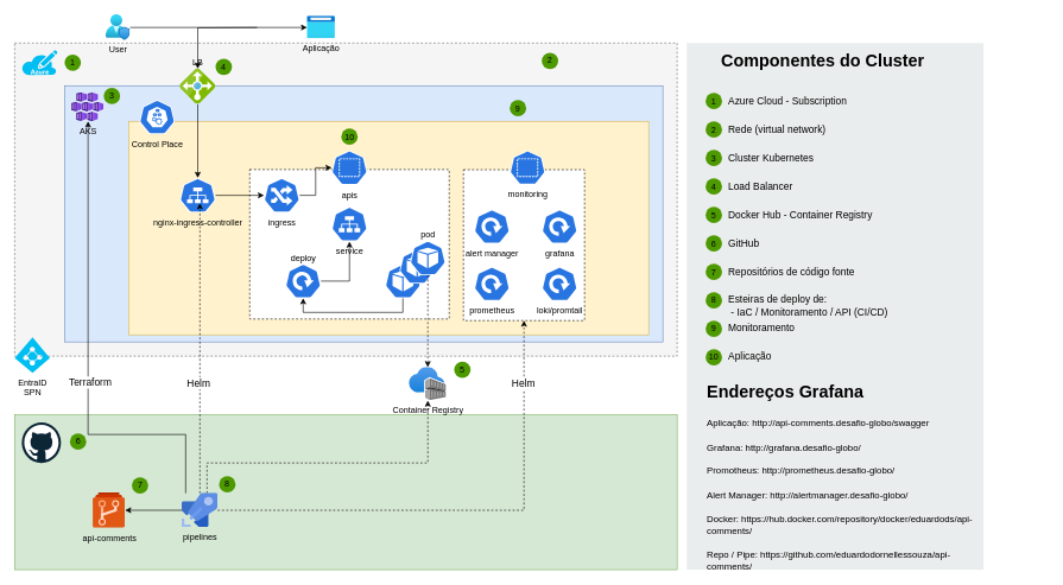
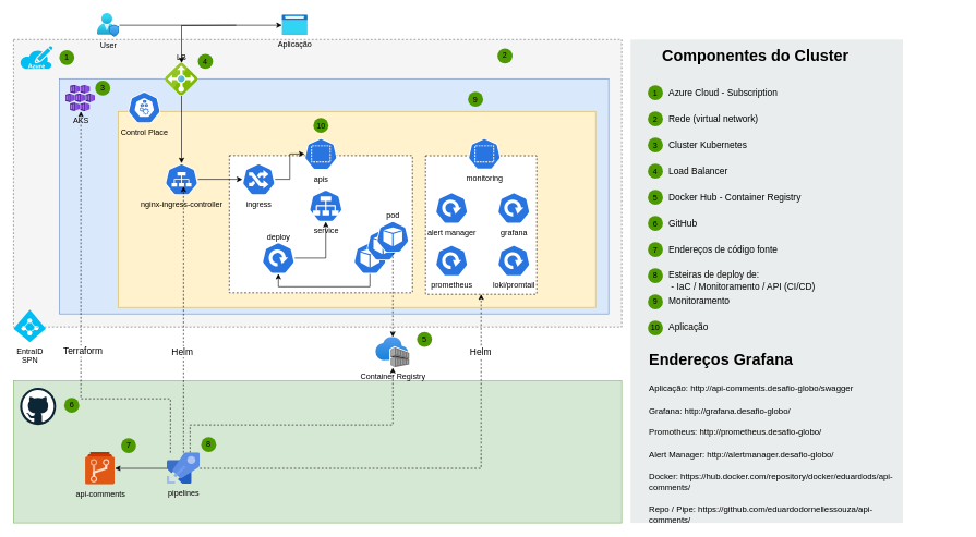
  <mxCell id="0" />
  <mxCell id="1" parent="0" />
  <mxCell id="2" value="" style="rounded=0;whiteSpace=wrap;html=1;labelBackgroundColor=#ffffff;fillColor=#d5e8d4;strokeColor=#82b366;editable=0;resizable=1;movable=1;expand=0;" parent="1" vertex="1"><mxGeometry x="20" y="582.5" width="930" height="217.5" as="geometry" /></mxCell>
  <mxCell id="3" value="https://hub.docker.com/repository/docker/eduardods/api-comments/general" style="rounded=0;whiteSpace=wrap;html=1;labelBackgroundColor=#ffffff;fillColor=#f5f5f5;strokeColor=#666666;fontColor=#333333;editable=0;resizable=1;movable=1;dashed=1;" parent="1" vertex="1"><mxGeometry x="20" y="60" width="930" height="440" as="geometry" /></mxCell>
  <mxCell id="4" value="" style="rounded=0;whiteSpace=wrap;html=1;fillColor=#EAEDED;fontSize=22;fontColor=#FFFFFF;strokeColor=none;labelBackgroundColor=none;" parent="1" vertex="1"><mxGeometry x="963.5" y="60" width="416.5" height="740" as="geometry" /></mxCell>
  <mxCell id="5" value="&lt;span&gt;Azure Cloud - Subscription&lt;/span&gt;" style="text;html=1;align=left;verticalAlign=top;spacingTop=-4;fontSize=14;labelBackgroundColor=none;whiteSpace=wrap;" parent="1" vertex="1"><mxGeometry x="1020" y="130" width="449" height="37" as="geometry" /></mxCell>
  <mxCell id="6" value="&lt;span&gt;Rede (virtual network)&lt;/span&gt;" style="text;html=1;align=left;verticalAlign=top;spacingTop=-4;fontSize=14;labelBackgroundColor=none;whiteSpace=wrap;" parent="1" vertex="1"><mxGeometry x="1020" y="170" width="450" height="115" as="geometry" /></mxCell>
  <mxCell id="7" value="&lt;span&gt;Cluster Kubernetes&lt;/span&gt;" style="text;html=1;align=left;verticalAlign=top;spacingTop=-4;fontSize=14;labelBackgroundColor=none;whiteSpace=wrap;" parent="1" vertex="1"><mxGeometry x="1020" y="210" width="450" height="117" as="geometry" /></mxCell>
  <mxCell id="8" value="Load Balancer" style="text;html=1;align=left;verticalAlign=top;spacingTop=-4;fontSize=14;labelBackgroundColor=none;whiteSpace=wrap;" parent="1" vertex="1"><mxGeometry x="1020" y="250" width="450" height="121" as="geometry" /></mxCell>
  <mxCell id="9" value="&lt;span&gt;Docker Hub - Container Registry&lt;/span&gt;" style="text;html=1;align=left;verticalAlign=top;spacingTop=-4;fontSize=14;labelBackgroundColor=none;whiteSpace=wrap;" parent="1" vertex="1"><mxGeometry x="1020" y="290" width="449" height="114" as="geometry" /></mxCell>
  <mxCell id="10" value="&lt;span&gt;GitHub&lt;/span&gt;" style="text;html=1;align=left;verticalAlign=top;spacingTop=-4;fontSize=14;labelBackgroundColor=none;whiteSpace=wrap;" parent="1" vertex="1"><mxGeometry x="1020" y="330" width="450" height="118" as="geometry" /></mxCell>
- <mxCell id="11" value="&lt;span&gt;Repositórios de código fonte&lt;/span&gt;" style="text;html=1;align=left;verticalAlign=top;spacingTop=-4;fontSize=14;labelBackgroundColor=none;whiteSpace=wrap;" parent="1" vertex="1"><mxGeometry x="1020" y="370" width="449" height="113" as="geometry" /></mxCell>
+ <mxCell id="11" value="&lt;span&gt;Endereços de código fonte&lt;/span&gt;" style="text;html=1;align=left;verticalAlign=top;spacingTop=-4;fontSize=14;labelBackgroundColor=none;whiteSpace=wrap;" parent="1" vertex="1"><mxGeometry x="1020" y="370" width="449" height="113" as="geometry" /></mxCell>
  <mxCell id="12" value="1" style="ellipse;whiteSpace=wrap;html=1;aspect=fixed;fillColor=#4D9900;strokeColor=none;labelBackgroundColor=none;" parent="1" vertex="1"><mxGeometry x="990" y="130" width="23" height="23" as="geometry" /></mxCell>
  <mxCell id="13" value="2" style="ellipse;whiteSpace=wrap;html=1;aspect=fixed;fillColor=#4D9900;strokeColor=none;labelBackgroundColor=none;" parent="1" vertex="1"><mxGeometry x="990" y="170" width="23" height="23" as="geometry" /></mxCell>
  <mxCell id="14" value="3" style="ellipse;whiteSpace=wrap;html=1;aspect=fixed;fillColor=#4D9900;strokeColor=none;labelBackgroundColor=none;" parent="1" vertex="1"><mxGeometry x="990" y="210" width="23" height="23" as="geometry" /></mxCell>
  <mxCell id="15" value="4" style="ellipse;whiteSpace=wrap;html=1;aspect=fixed;fillColor=#4D9900;strokeColor=none;labelBackgroundColor=none;" parent="1" vertex="1"><mxGeometry x="990" y="250" width="23" height="23" as="geometry" /></mxCell>
  <mxCell id="16" value="5" style="ellipse;whiteSpace=wrap;html=1;aspect=fixed;fillColor=#4D9900;strokeColor=none;labelBackgroundColor=none;" parent="1" vertex="1"><mxGeometry x="990" y="290" width="23" height="23" as="geometry" /></mxCell>
  <mxCell id="17" value="6" style="ellipse;whiteSpace=wrap;html=1;aspect=fixed;fillColor=#4D9900;strokeColor=none;labelBackgroundColor=none;" parent="1" vertex="1"><mxGeometry x="990" y="330" width="23" height="23" as="geometry" /></mxCell>
  <mxCell id="18" value="7" style="ellipse;whiteSpace=wrap;html=1;aspect=fixed;fillColor=#4D9900;strokeColor=none;labelBackgroundColor=none;" parent="1" vertex="1"><mxGeometry x="990" y="370" width="23" height="23" as="geometry" /></mxCell>
  <mxCell id="19" value="&lt;span&gt;Esteiras de deploy de:&lt;br&gt;&amp;nbsp;- IaC / Monitoramento / API&amp;nbsp;(CI/CD)&lt;/span&gt;" style="text;html=1;align=left;verticalAlign=top;spacingTop=-4;fontSize=14;labelBackgroundColor=none;whiteSpace=wrap;" parent="1" vertex="1"><mxGeometry x="1020" y="410" width="449" height="113" as="geometry" /></mxCell>
  <mxCell id="20" value="8" style="ellipse;whiteSpace=wrap;html=1;aspect=fixed;fillColor=#4D9900;strokeColor=none;labelBackgroundColor=none;" parent="1" vertex="1"><mxGeometry x="990" y="410" width="23" height="23" as="geometry" /></mxCell>
  <mxCell id="21" value="&lt;span&gt;Monitoramento&lt;/span&gt;" style="text;html=1;align=left;verticalAlign=top;spacingTop=-4;fontSize=14;labelBackgroundColor=none;whiteSpace=wrap;" parent="1" vertex="1"><mxGeometry x="1020" y="450" width="449" height="113" as="geometry" /></mxCell>
  <mxCell id="22" value="9" style="ellipse;whiteSpace=wrap;html=1;aspect=fixed;fillColor=#4D9900;strokeColor=none;labelBackgroundColor=none;" parent="1" vertex="1"><mxGeometry x="990" y="450" width="23" height="23" as="geometry" /></mxCell>
  <mxCell id="23" value="&lt;span&gt;Aplicação&lt;/span&gt;" style="text;html=1;align=left;verticalAlign=top;spacingTop=-4;fontSize=14;labelBackgroundColor=none;whiteSpace=wrap;" parent="1" vertex="1"><mxGeometry x="1020" y="490" width="449" height="113" as="geometry" /></mxCell>
  <mxCell id="24" value="10" style="ellipse;whiteSpace=wrap;html=1;aspect=fixed;fillColor=#4D9900;strokeColor=none;labelBackgroundColor=none;" parent="1" vertex="1"><mxGeometry x="990" y="490" width="23" height="23" as="geometry" /></mxCell>
  <mxCell id="25" value="" style="verticalLabelPosition=bottom;html=1;verticalAlign=top;align=center;strokeColor=none;fillColor=#00BEF2;shape=mxgraph.azure.azure_subscription;" parent="1" vertex="1"><mxGeometry x="30" y="70" width="50" height="35" as="geometry" /></mxCell>
  <mxCell id="26" value="" style="whiteSpace=wrap;html=1;editable=0;movable=0;resizable=1;fillColor=#dae8fc;strokeColor=#6c8ebf;" parent="1" vertex="1"><mxGeometry x="90" y="120" width="840" height="360" as="geometry" /></mxCell>
  <mxCell id="27" value="AKS" style="aspect=fixed;html=1;points=[];align=center;image;fontSize=12;image=img/lib/azure2/containers/Kubernetes_Services.svg;labelBackgroundColor=none;" parent="1" vertex="1"><mxGeometry x="100" y="130" width="45.33" height="40" as="geometry" /></mxCell>
  <mxCell id="28" value="" style="whiteSpace=wrap;html=1;fillColor=#fff2cc;strokeColor=#d6b656;" parent="1" vertex="1"><mxGeometry x="180" y="170" width="730" height="300" as="geometry" /></mxCell>
  <mxCell id="29" value="Control Place" style="html=1;dashed=0;whitespace=wrap;fillColor=#2875E2;strokeColor=#ffffff;points=[[0.005,0.63,0],[0.1,0.2,0],[0.9,0.2,0],[0.5,0,0],[0.995,0.63,0],[0.72,0.99,0],[0.5,1,0],[0.28,0.99,0]];shape=mxgraph.kubernetes.icon;prIcon=node;labelPosition=center;verticalLabelPosition=bottom;align=center;verticalAlign=top;" parent="1" vertex="1"><mxGeometry x="195" y="140" width="50" height="48" as="geometry" /></mxCell>
  <mxCell id="30" value="" style="whiteSpace=wrap;html=1;dashed=1;labelBackgroundColor=none;" parent="1" vertex="1"><mxGeometry x="650" y="238" width="170" height="212" as="geometry" /></mxCell>
  <mxCell id="31" value="monitoring" style="html=1;dashed=0;whitespace=wrap;fillColor=#2875E2;strokeColor=#ffffff;points=[[0.005,0.63,0],[0.1,0.2,0],[0.9,0.2,0],[0.5,0,0],[0.995,0.63,0],[0.72,0.99,0],[0.5,1,0],[0.28,0.99,0]];shape=mxgraph.kubernetes.icon;prIcon=ns;labelBackgroundColor=none;labelPosition=center;verticalLabelPosition=bottom;align=center;verticalAlign=top;" parent="1" vertex="1"><mxGeometry x="715" y="211.13" width="50" height="48" as="geometry" /></mxCell>
  <mxCell id="32" value="alert manager" style="html=1;dashed=0;whitespace=wrap;fillColor=#2875E2;strokeColor=#ffffff;points=[[0.005,0.63,0],[0.1,0.2,0],[0.9,0.2,0],[0.5,0,0],[0.995,0.63,0],[0.72,0.99,0],[0.5,1,0],[0.28,0.99,0]];shape=mxgraph.kubernetes.icon;prIcon=deploy;labelBackgroundColor=none;labelPosition=center;verticalLabelPosition=bottom;align=center;verticalAlign=top;" parent="1" vertex="1"><mxGeometry x="665" y="294" width="50" height="48" as="geometry" /></mxCell>
  <mxCell id="33" value="prometheus" style="html=1;dashed=0;whitespace=wrap;fillColor=#2875E2;strokeColor=#ffffff;points=[[0.005,0.63,0],[0.1,0.2,0],[0.9,0.2,0],[0.5,0,0],[0.995,0.63,0],[0.72,0.99,0],[0.5,1,0],[0.28,0.99,0]];shape=mxgraph.kubernetes.icon;prIcon=deploy;labelBackgroundColor=none;labelPosition=center;verticalLabelPosition=bottom;align=center;verticalAlign=top;" parent="1" vertex="1"><mxGeometry x="665" y="374.5" width="50" height="48" as="geometry" /></mxCell>
  <mxCell id="34" value="" style="whiteSpace=wrap;html=1;dashed=1;labelBackgroundColor=none;" parent="1" vertex="1"><mxGeometry x="350" y="237.75" width="280" height="210" as="geometry" /></mxCell>
  <mxCell id="35" value="apis" style="html=1;dashed=0;whitespace=wrap;fillColor=#2875E2;strokeColor=#ffffff;points=[[0.005,0.63,0],[0.1,0.2,0],[0.9,0.2,0],[0.5,0,0],[0.995,0.63,0],[0.72,0.99,0],[0.5,1,0],[0.28,0.99,0]];shape=mxgraph.kubernetes.icon;prIcon=ns;labelBackgroundColor=none;labelPosition=center;verticalLabelPosition=bottom;align=center;verticalAlign=top;" parent="1" vertex="1"><mxGeometry x="465" y="210" width="50" height="50.25" as="geometry" /></mxCell>
- <mxCell id="36" value="service" style="html=1;dashed=0;whitespace=wrap;fillColor=#2875E2;strokeColor=#ffffff;points=[[0.005,0.63,0],[0.1,0.2,0],[0.9,0.2,0],[0.5,0,0],[0.995,0.63,0],[0.72,0.99,0],[0.5,1,0],[0.28,0.99,0]];shape=mxgraph.kubernetes.icon;prIcon=svc;labelBackgroundColor=none;labelPosition=center;verticalLabelPosition=bottom;align=center;verticalAlign=top;" parent="1" vertex="1"><mxGeometry x="465" y="290" width="50" height="49" as="geometry" /></mxCell>
+ <mxCell id="36" value="service" style="html=1;dashed=0;whitespace=wrap;fillColor=#2875E2;strokeColor=#ffffff;points=[[0.005,0.63,0],[0.1,0.2,0],[0.9,0.2,0],[0.5,0,0],[0.995,0.63,0],[0.72,0.99,0],[0.5,1,0],[0.28,0.99,0]];shape=mxgraph.kubernetes.icon;prIcon=svc;labelBackgroundColor=none;labelPosition=center;verticalLabelPosition=bottom;align=center;verticalAlign=top;" parent="1" vertex="1"><mxGeometry x="465" y="290" width="65" height="49" as="geometry" /></mxCell>
  <mxCell id="37" style="edgeStyle=orthogonalEdgeStyle;rounded=0;orthogonalLoop=1;jettySize=auto;html=1;entryX=0.5;entryY=1;entryDx=0;entryDy=0;entryPerimeter=0;exitX=0.5;exitY=1;exitDx=0;exitDy=0;exitPerimeter=0;" parent="1" source="38" target="40" edge="1"><mxGeometry relative="1" as="geometry" /></mxCell>
  <mxCell id="38" value="" style="html=1;dashed=0;whitespace=wrap;fillColor=#2875E2;strokeColor=#ffffff;points=[[0.005,0.63,0],[0.1,0.2,0],[0.9,0.2,0],[0.5,0,0],[0.995,0.63,0],[0.72,0.99,0],[0.5,1,0],[0.28,0.99,0]];shape=mxgraph.kubernetes.icon;prIcon=pod;labelBackgroundColor=none;" parent="1" vertex="1"><mxGeometry x="540" y="370.5" width="50" height="48" as="geometry" /></mxCell>
  <mxCell id="39" style="edgeStyle=orthogonalEdgeStyle;rounded=0;orthogonalLoop=1;jettySize=auto;html=1;entryX=0.5;entryY=1;entryDx=0;entryDy=0;entryPerimeter=0;" parent="1" source="40" target="36" edge="1"><mxGeometry relative="1" as="geometry" /></mxCell>
  <mxCell id="40" value="deploy" style="html=1;dashed=0;whitespace=wrap;fillColor=#2875E2;strokeColor=#ffffff;points=[[0.005,0.63,0],[0.1,0.2,0],[0.9,0.2,0],[0.5,0,0],[0.995,0.63,0],[0.72,0.99,0],[0.5,1,0],[0.28,0.99,0]];shape=mxgraph.kubernetes.icon;prIcon=deploy;labelBackgroundColor=none;labelPosition=center;verticalLabelPosition=top;align=center;verticalAlign=bottom;" parent="1" vertex="1"><mxGeometry x="400" y="370.5" width="50" height="48" as="geometry" /></mxCell>
  <mxCell id="41" value="" style="html=1;dashed=0;whitespace=wrap;fillColor=#2875E2;strokeColor=#ffffff;points=[[0.005,0.63,0],[0.1,0.2,0],[0.9,0.2,0],[0.5,0,0],[0.995,0.63,0],[0.72,0.99,0],[0.5,1,0],[0.28,0.99,0]];shape=mxgraph.kubernetes.icon;prIcon=pod;labelBackgroundColor=none;" parent="1" vertex="1"><mxGeometry x="560" y="350" width="50" height="48" as="geometry" /></mxCell>
  <mxCell id="42" value="" style="edgeStyle=orthogonalEdgeStyle;rounded=0;orthogonalLoop=1;jettySize=auto;html=1;dashed=1;" parent="1" source="43" target="64" edge="1"><mxGeometry relative="1" as="geometry" /></mxCell>
  <mxCell id="43" value="pod" style="html=1;dashed=0;whitespace=wrap;fillColor=#2875E2;strokeColor=#ffffff;points=[[0.005,0.63,0],[0.1,0.2,0],[0.9,0.2,0],[0.5,0,0],[0.995,0.63,0],[0.72,0.99,0],[0.5,1,0],[0.28,0.99,0]];shape=mxgraph.kubernetes.icon;prIcon=pod;labelBackgroundColor=none;labelPosition=center;verticalLabelPosition=top;align=center;verticalAlign=bottom;" parent="1" vertex="1"><mxGeometry x="575" y="338" width="50" height="48" as="geometry" /></mxCell>
  <mxCell id="44" value="" style="edgeStyle=orthogonalEdgeStyle;rounded=0;orthogonalLoop=1;jettySize=auto;html=1;" parent="1" source="45" target="35" edge="1"><mxGeometry relative="1" as="geometry" /></mxCell>
  <mxCell id="45" value="ingress" style="html=1;dashed=0;whitespace=wrap;fillColor=#2875E2;strokeColor=#ffffff;points=[[0.005,0.63,0],[0.1,0.2,0],[0.9,0.2,0],[0.5,0,0],[0.995,0.63,0],[0.72,0.99,0],[0.5,1,0],[0.28,0.99,0]];shape=mxgraph.kubernetes.icon;prIcon=ing;labelBackgroundColor=none;labelPosition=center;verticalLabelPosition=bottom;align=center;verticalAlign=top;" parent="1" vertex="1"><mxGeometry x="370" y="249.5" width="50" height="49" as="geometry" /></mxCell>
  <mxCell id="46" value="" style="edgeStyle=orthogonalEdgeStyle;rounded=0;orthogonalLoop=1;jettySize=auto;html=1;" parent="1" source="47" target="45" edge="1"><mxGeometry relative="1" as="geometry" /></mxCell>
  <mxCell id="47" value="nginx-ingress-controller" style="html=1;dashed=0;whitespace=wrap;fillColor=#2875E2;strokeColor=#ffffff;points=[[0.005,0.63,0],[0.1,0.2,0],[0.9,0.2,0],[0.5,0,0],[0.995,0.63,0],[0.72,0.99,0],[0.5,1,0],[0.28,0.99,0]];shape=mxgraph.kubernetes.icon;prIcon=svc;labelBackgroundColor=none;labelPosition=center;verticalLabelPosition=bottom;align=center;verticalAlign=top;" parent="1" vertex="1"><mxGeometry x="252" y="249.5" width="50" height="49" as="geometry" /></mxCell>
  <mxCell id="48" value="" style="edgeStyle=orthogonalEdgeStyle;rounded=0;orthogonalLoop=1;jettySize=auto;html=1;" parent="1" source="49" target="47" edge="1"><mxGeometry relative="1" as="geometry" /></mxCell>
  <mxCell id="49" value="LB" style="aspect=fixed;html=1;points=[];align=center;image;fontSize=12;image=img/lib/mscae/Load_Balancer_feature.svg;dashed=1;labelBackgroundColor=none;labelPosition=center;verticalLabelPosition=top;verticalAlign=bottom;" parent="1" vertex="1"><mxGeometry x="252" y="96" width="50" height="50" as="geometry" /></mxCell>
  <mxCell id="50" style="edgeStyle=orthogonalEdgeStyle;rounded=0;orthogonalLoop=1;jettySize=auto;html=1;" parent="1" target="49" edge="1"><mxGeometry relative="1" as="geometry"><mxPoint x="360.5" y="38.1" as="sourcePoint" /></mxGeometry></mxCell>
  <mxCell id="51" value="Aplicação&lt;br&gt;" style="aspect=fixed;html=1;points=[];align=center;image;fontSize=12;image=img/lib/azure2/general/Browser.svg;dashed=1;labelBackgroundColor=none;labelPosition=center;verticalLabelPosition=bottom;verticalAlign=top;" parent="1" vertex="1"><mxGeometry x="430.5" y="22.27" width="39.5" height="31.6" as="geometry" /></mxCell>
  <mxCell id="52" style="edgeStyle=orthogonalEdgeStyle;rounded=0;orthogonalLoop=1;jettySize=auto;html=1;" parent="1" source="53" target="51" edge="1"><mxGeometry relative="1" as="geometry" /></mxCell>
  <mxCell id="53" value="User" style="aspect=fixed;html=1;points=[];align=center;image;fontSize=12;image=img/lib/azure2/management_governance/User_Privacy.svg;dashed=1;labelBackgroundColor=none;" parent="1" vertex="1"><mxGeometry x="148" y="20" width="34" height="36.13" as="geometry" /></mxCell>
  <mxCell id="54" value="api-comments" style="aspect=fixed;html=1;points=[];align=center;image;fontSize=12;image=img/lib/mscae/Azure_Repos.svg;dashed=1;labelBackgroundColor=none;" parent="1" vertex="1"><mxGeometry x="130" y="691.5" width="45" height="50" as="geometry" /></mxCell>
  <mxCell id="55" value="" style="edgeStyle=orthogonalEdgeStyle;rounded=0;orthogonalLoop=1;jettySize=auto;html=1;" parent="1" source="63" target="54" edge="1"><mxGeometry relative="1" as="geometry" /></mxCell>
  <mxCell id="56" style="edgeStyle=orthogonalEdgeStyle;rounded=0;orthogonalLoop=1;jettySize=auto;html=1;dashed=1;" parent="1" source="63" target="64" edge="1"><mxGeometry relative="1" as="geometry"><Array as="points"><mxPoint x="290" y="650" /><mxPoint x="600" y="650" /></Array></mxGeometry></mxCell>
  <mxCell id="57" style="edgeStyle=orthogonalEdgeStyle;rounded=0;orthogonalLoop=1;jettySize=auto;html=1;entryX=0.5;entryY=1;entryDx=0;entryDy=0;dashed=1;fontSize=22;" parent="1" source="63" target="30" edge="1"><mxGeometry relative="1" as="geometry" /></mxCell>
  <mxCell id="58" value="Helm&amp;nbsp;" style="edgeLabel;html=1;align=center;verticalAlign=middle;resizable=0;points=[];fontSize=14;labelBackgroundColor=#ffffff;" parent="57" vertex="1" connectable="0"><mxGeometry x="-0.292" y="2" relative="1" as="geometry"><mxPoint x="183" y="-176.5" as="offset" /></mxGeometry></mxCell>
  <mxCell id="59" style="edgeStyle=orthogonalEdgeStyle;rounded=0;orthogonalLoop=1;jettySize=auto;html=1;entryX=0.56;entryY=0.724;entryDx=0;entryDy=0;entryPerimeter=0;dashed=1;" edge="1" parent="1" source="63" target="47"><mxGeometry relative="1" as="geometry" /></mxCell>
  <mxCell id="60" value="Helm" style="edgeLabel;html=1;align=center;verticalAlign=middle;resizable=0;points=[];fontSize=14;" vertex="1" connectable="0" parent="59"><mxGeometry x="-0.286" y="3" relative="1" as="geometry"><mxPoint y="-10" as="offset" /></mxGeometry></mxCell>
- <mxCell id="61" style="edgeStyle=orthogonalEdgeStyle;rounded=0;orthogonalLoop=1;jettySize=auto;html=1;dashed=0;" edge="1" parent="1" source="63" target="27"><mxGeometry relative="1" as="geometry"><mxPoint x="480" y="440" as="targetPoint" /><Array as="points"><mxPoint x="260" y="610" /><mxPoint x="123" y="610" /></Array></mxGeometry></mxCell>
+ <mxCell id="61" style="edgeStyle=orthogonalEdgeStyle;rounded=0;orthogonalLoop=1;jettySize=auto;html=1;dashed=1;" edge="1" parent="1" source="63" target="27"><mxGeometry relative="1" as="geometry"><mxPoint x="480" y="440" as="targetPoint" /><Array as="points"><mxPoint x="260" y="610" /><mxPoint x="123" y="610" /></Array></mxGeometry></mxCell>
  <mxCell id="62" value="Terraform" style="edgeLabel;html=1;align=center;verticalAlign=middle;resizable=0;points=[];fontSize=14;labelBackgroundColor=#ffffff;" vertex="1" connectable="0" parent="61"><mxGeometry x="0.582" y="-4" relative="1" as="geometry"><mxPoint x="-2" y="228.5" as="offset" /></mxGeometry></mxCell>
  <mxCell id="63" value="pipelines" style="aspect=fixed;html=1;points=[];align=center;image;fontSize=12;image=img/lib/mscae/Azure_Pipelines&#09;.svg;dashed=1;labelBackgroundColor=none;" parent="1" vertex="1"><mxGeometry x="255" y="692.5" width="50" height="48" as="geometry" /></mxCell>
  <mxCell id="64" value="Container Registry" style="aspect=fixed;html=1;points=[];align=center;image;fontSize=12;image=img/lib/azure2/containers/Container_Registries.svg;dashed=1;labelBackgroundColor=none;" parent="1" vertex="1"><mxGeometry x="573.79" y="515.5" width="52.21" height="46.84" as="geometry" /></mxCell>
  <mxCell id="65" value="EntraID&lt;br&gt;SPN" style="verticalLabelPosition=bottom;html=1;verticalAlign=top;align=center;strokeColor=none;fillColor=#00BEF2;shape=mxgraph.azure.azure_active_directory;dashed=1;labelBackgroundColor=none;fontSize=12;" parent="1" vertex="1"><mxGeometry x="20" y="473.5" width="49.4" height="50" as="geometry" /></mxCell>
  <mxCell id="66" value="1" style="ellipse;whiteSpace=wrap;html=1;aspect=fixed;fillColor=#4D9900;strokeColor=none;labelBackgroundColor=none;" parent="1" vertex="1"><mxGeometry x="90" y="76" width="23" height="23" as="geometry" /></mxCell>
  <mxCell id="67" value="2" style="ellipse;whiteSpace=wrap;html=1;aspect=fixed;fillColor=#4D9900;strokeColor=none;labelBackgroundColor=none;" parent="1" vertex="1"><mxGeometry x="760" y="73.5" width="23" height="23" as="geometry" /></mxCell>
  <mxCell id="68" value="3" style="ellipse;whiteSpace=wrap;html=1;aspect=fixed;fillColor=#4D9900;strokeColor=none;labelBackgroundColor=none;" parent="1" vertex="1"><mxGeometry x="145" y="123" width="23" height="23" as="geometry" /></mxCell>
  <mxCell id="69" value="4" style="ellipse;whiteSpace=wrap;html=1;aspect=fixed;fillColor=#4D9900;strokeColor=none;labelBackgroundColor=none;" parent="1" vertex="1"><mxGeometry x="302" y="82" width="23" height="23" as="geometry" /></mxCell>
  <mxCell id="70" value="5" style="ellipse;whiteSpace=wrap;html=1;aspect=fixed;fillColor=#4D9900;strokeColor=none;labelBackgroundColor=none;" parent="1" vertex="1"><mxGeometry x="637" y="507.42" width="23" height="23" as="geometry" /></mxCell>
  <mxCell id="71" value="6" style="ellipse;whiteSpace=wrap;html=1;aspect=fixed;fillColor=#4D9900;strokeColor=none;labelBackgroundColor=none;" parent="1" vertex="1"><mxGeometry x="97.5" y="608.5" width="23" height="23" as="geometry" /></mxCell>
  <mxCell id="72" value="7" style="ellipse;whiteSpace=wrap;html=1;aspect=fixed;fillColor=#4D9900;strokeColor=none;labelBackgroundColor=none;" parent="1" vertex="1"><mxGeometry x="184.5" y="670" width="23" height="23" as="geometry" /></mxCell>
  <mxCell id="73" value="8" style="ellipse;whiteSpace=wrap;html=1;aspect=fixed;fillColor=#4D9900;strokeColor=none;labelBackgroundColor=none;" parent="1" vertex="1"><mxGeometry x="307" y="668.5" width="23" height="23" as="geometry" /></mxCell>
  <mxCell id="74" value="9" style="ellipse;whiteSpace=wrap;html=1;aspect=fixed;fillColor=#4D9900;strokeColor=none;labelBackgroundColor=none;" parent="1" vertex="1"><mxGeometry x="715" y="140" width="23" height="23" as="geometry" /></mxCell>
  <mxCell id="75" value="10" style="ellipse;whiteSpace=wrap;html=1;aspect=fixed;fillColor=#4D9900;strokeColor=none;labelBackgroundColor=none;" parent="1" vertex="1"><mxGeometry x="478.5" y="180" width="23" height="23" as="geometry" /></mxCell>
  <mxCell id="76" value="&lt;span&gt;&lt;font style=&quot;font-size: 24px&quot;&gt;&lt;b&gt;Componentes do Cluster&lt;/b&gt;&lt;/font&gt;&lt;/span&gt;" style="text;html=1;align=left;verticalAlign=top;spacingTop=-4;fontSize=14;labelBackgroundColor=none;whiteSpace=wrap;" parent="1" vertex="1"><mxGeometry x="1010" y="68" width="449" height="37" as="geometry" /></mxCell>
  <mxCell id="77" value="" style="dashed=0;outlineConnect=0;html=1;align=center;labelPosition=center;verticalLabelPosition=bottom;verticalAlign=top;shape=mxgraph.weblogos.github" vertex="1" parent="1"><mxGeometry x="30" y="593" width="55" height="57" as="geometry" /></mxCell>
  <mxCell id="78" value="&lt;span&gt;&lt;font style=&quot;font-size: 24px&quot;&gt;&lt;b&gt;Endereços Grafana&lt;/b&gt;&lt;/font&gt;&lt;/span&gt;" style="text;html=1;align=left;verticalAlign=top;spacingTop=-4;fontSize=14;labelBackgroundColor=none;whiteSpace=wrap;" vertex="1" parent="1"><mxGeometry x="990" y="533" width="449" height="37" as="geometry" /></mxCell>
  <mxCell id="79" value="&lt;font style=&quot;font-size: 13px&quot;&gt;&lt;span&gt;Aplicação:&amp;nbsp;&lt;/span&gt;http://api-comments.desafio-globo/swagger&lt;br&gt;&lt;br&gt;Grafana:&amp;nbsp;http://grafana.desafio-globo/&lt;br&gt;&lt;br&gt;Promotheus:&amp;nbsp;http://prometheus.desafio-globo/&lt;br&gt;&lt;br&gt;Alert Manager:&amp;nbsp;http://alertmanager.desafio-globo/&lt;br&gt;&lt;br&gt;Docker:&amp;nbsp;&lt;span style=&quot;text-align: center&quot;&gt;https://hub.docker.com/repository/docker/eduardods/api-comments/&lt;br&gt;&lt;br&gt;Repo / Pipe:&amp;nbsp;&lt;/span&gt;&lt;span style=&quot;text-align: center&quot;&gt;https://github.com/eduardodornellessouza/api-comments/&lt;/span&gt;&lt;/font&gt;&lt;span style=&quot;font-size: 12px ; text-align: center&quot;&gt;&lt;br&gt;&lt;/span&gt;" style="text;html=1;align=left;verticalAlign=top;spacingTop=-4;fontSize=14;labelBackgroundColor=none;whiteSpace=wrap;" vertex="1" parent="1"><mxGeometry x="990" y="582.5" width="350" height="37" as="geometry" /></mxCell>
  <mxCell id="80" value="grafana" style="html=1;dashed=0;whitespace=wrap;fillColor=#2875E2;strokeColor=#ffffff;points=[[0.005,0.63,0],[0.1,0.2,0],[0.9,0.2,0],[0.5,0,0],[0.995,0.63,0],[0.72,0.99,0],[0.5,1,0],[0.28,0.99,0]];shape=mxgraph.kubernetes.icon;prIcon=deploy;labelBackgroundColor=none;labelPosition=center;verticalLabelPosition=bottom;align=center;verticalAlign=top;" vertex="1" parent="1"><mxGeometry x="760" y="294" width="50" height="48" as="geometry" /></mxCell>
  <mxCell id="81" value="loki/promtail" style="html=1;dashed=0;whitespace=wrap;fillColor=#2875E2;strokeColor=#ffffff;points=[[0.005,0.63,0],[0.1,0.2,0],[0.9,0.2,0],[0.5,0,0],[0.995,0.63,0],[0.72,0.99,0],[0.5,1,0],[0.28,0.99,0]];shape=mxgraph.kubernetes.icon;prIcon=deploy;labelBackgroundColor=none;labelPosition=center;verticalLabelPosition=bottom;align=center;verticalAlign=top;" vertex="1" parent="1"><mxGeometry x="760" y="374.5" width="50" height="48" as="geometry" /></mxCell>
